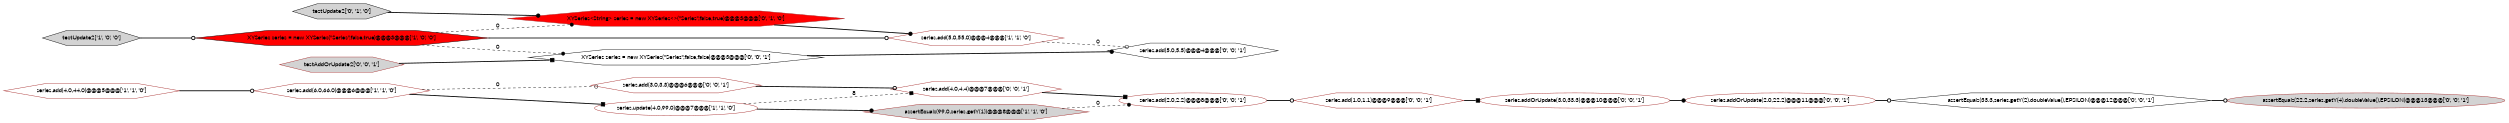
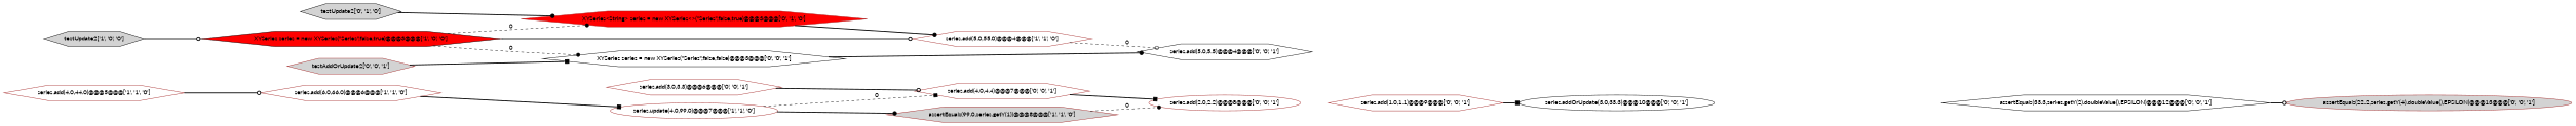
  digraph {
    fontname=Lato
    rankdir=LR
    node [color=brown fillcolor=white fontname=Lato shape=hexagon style=filled]
    edge [arrowhead=odot fontname=Lato style=bold]
    n1 [fillcolor=lightgray label="assertEquals(99.0,series.getY(1))@@@8@@@['1', '1', '0']"]
    n2 [label="series.add(2.0,2.2)@@@8@@@['0', '0', '1']" shape=ellipse]
    n3 [label="series.add(1.0,1.1)@@@9@@@['0', '0', '1']"]
-   n4 [label="series.addOrUpdate(3.0,33.3)@@@10@@@['0', '0', '1']" shape=ellipse]
-   n5 [label="series.addOrUpdate(2.0,22.2)@@@11@@@['0', '0', '1']" shape=ellipse]
+   n4 [color=black label="series.addOrUpdate(3.0,33.3)@@@10@@@['0', '0', '1']" shape=ellipse]
    n6 [label="series.add(3.0,3.3)@@@6@@@['0', '0', '1']"]
    n7 [label="series.add(4.0,4.4)@@@7@@@['0', '0', '1']"]
    n8 [label="series.add(5.0,55.0)@@@4@@@['1', '1', '0']"]
    n9 [color=black label="series.add(5.0,5.5)@@@4@@@['0', '0', '1']"]
    n10 [label="series.add(4.0,44.0)@@@5@@@['1', '1', '0']"]
    n11 [label="series.add(6.0,66.0)@@@6@@@['1', '1', '0']"]
    n12 [color=black label="assertEquals(33.3,series.getY(2).doubleValue(),EPSILON)@@@12@@@['0', '0', '1']"]
    n13 [fillcolor=lightgray label="assertEquals(22.2,series.getY(4).doubleValue(),EPSILON)@@@13@@@['0', '0', '1']" shape=ellipse]
    n14 [label="series.update(4.0,99.0)@@@7@@@['1', '1', '0']" shape=ellipse]
    n15 [color=black fillcolor=lightgray label="testUpdate2['0', '1', '0']"]
    n16 [fillcolor=red label="XYSeries<String> series = new XYSeries<>(\"Series\",false,true)@@@3@@@['0', '1', '0']"]
    n17 [color=black fillcolor=lightgray label="testUpdate2['1', '0', '0']"]
    n18 [color=black fillcolor=red label="XYSeries series = new XYSeries(\"Series\",false,true)@@@3@@@['1', '0', '0']"]
    n19 [color=black label="XYSeries series = new XYSeries(\"Series\",false,false)@@@3@@@['0', '0', '1']"]
    n20 [fillcolor=lightgray label="testAddOrUpdate2['0', '0', '1']"]
    n1 -> n2 [arrowhead=dot label=0 style=dashed]
-   n2 -> n3
    n3 -> n4 [arrowhead=box]
-   n4 -> n5 [arrowhead=dot]
-   n5 -> n12
    n6 -> n7
    n7 -> n2 [arrowhead=box]
    n8 -> n9 [label=0 style=dashed]
    n10 -> n11
-   n11 -> n6 [label=0 style=dashed]
    n11 -> n14 [arrowhead=box]
    n12 -> n13
    n14 -> n1 [arrowhead=dot]
-   n14 -> n7 [arrowhead=box label=8 style=dashed]
+   n14 -> n7 [arrowhead=box label=0 style=dashed]
    n15 -> n16 [arrowhead=dot]
    n16 -> n8 [arrowhead=dot]
    n17 -> n18
    n18 -> n8
    n18 -> n16 [arrowhead=dot label=0 style=dashed]
    n18 -> n19 [arrowhead=dot label=0 style=dashed]
    n19 -> n9 [arrowhead=dot]
    n20 -> n19 [arrowhead=box]
  }
